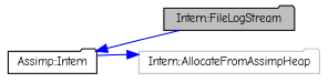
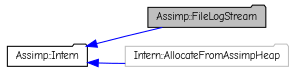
  digraph {
    fontname="Comic Neue"
    rankdir=LR
    node [color=black fillcolor=white fontname="Comic Neue" fontsize=10 shape=folder style=filled]
    edge [color=blue dir=back fontname="Comic Neue" fontsize=10 labelfontname=Helvetica labelfontsize=10 style=solid]
-   n1 [fillcolor=grey75 fontcolor=black height=0.2 label="Intern::FileLogStream" width=0.4]
+   n1 [fillcolor=grey75 fontcolor=black height=0.2 label="Assimp::FileLogStream" width=0.4]
    n2 [height=0.2 label="Assimp::Intern" width=0.4]
    n3 [color=grey75 height=0.2 label="Intern::AllocateFromAssimpHeap" width=0.4]
    n2 -> n1
-   n3 -> n2
+   n2 -> n3
  }
